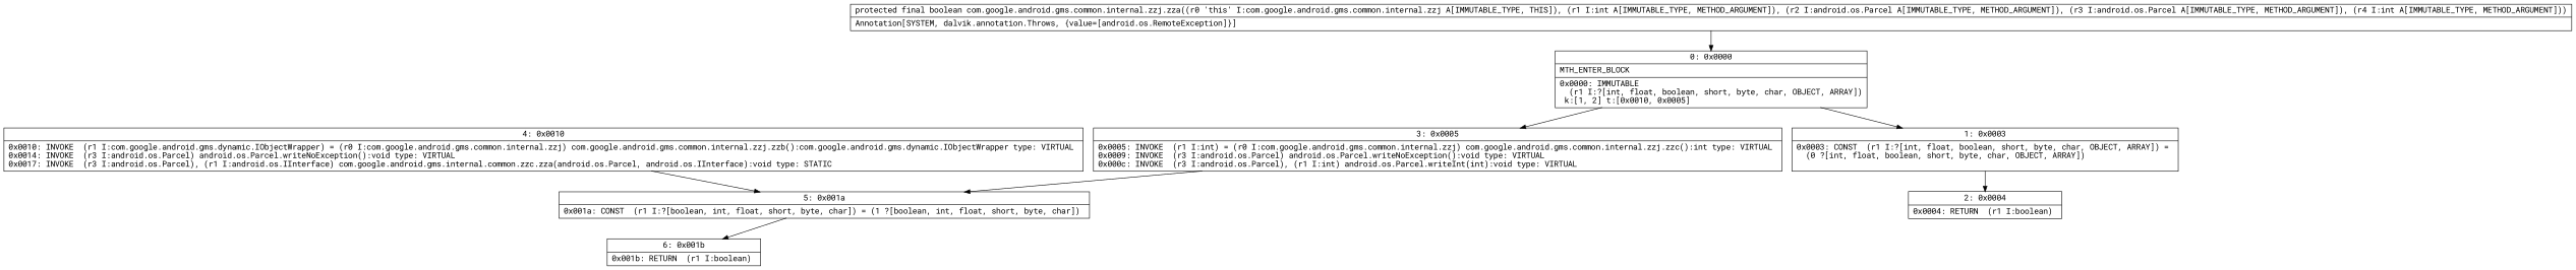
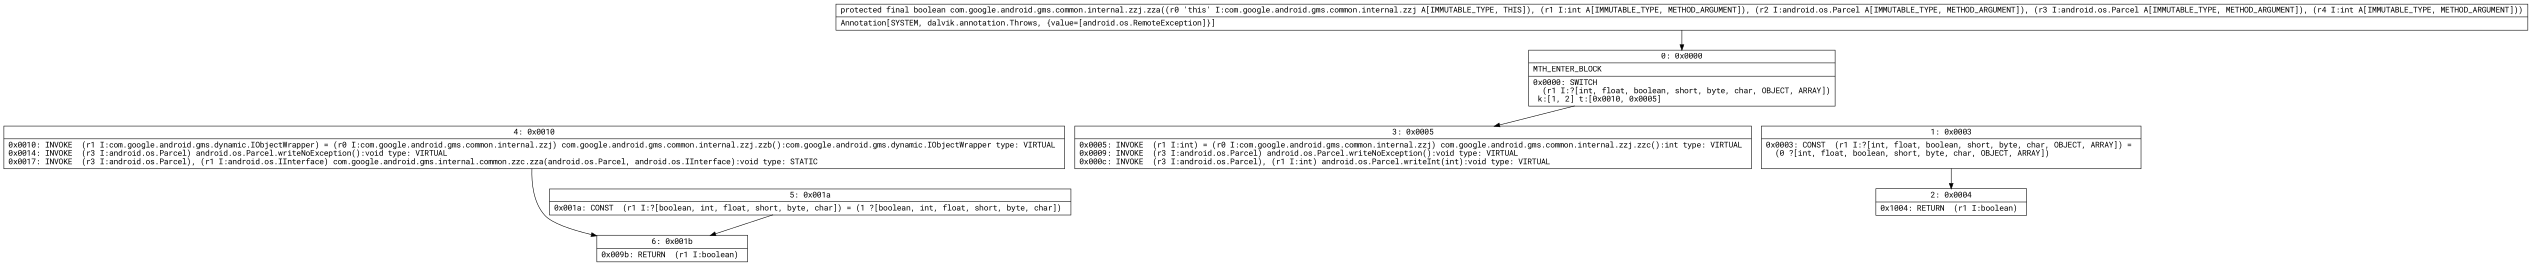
  digraph {
    fontname="Roboto Mono"
    node [fontname="Roboto Mono" shape=record]
    edge [fontname="Roboto Mono"]
-   n1 [label="{0\:\ 0x0000|MTH_ENTER_BLOCK\l|0x0000: IMMUTABLE  \l  (r1 I:?[int, float, boolean, short, byte, char, OBJECT, ARRAY])\l k:[1, 2] t:[0x0010, 0x0005] \l}"]
+   n1 [label="{0\:\ 0x0000|MTH_ENTER_BLOCK\l|0x0000: SWITCH  \l  (r1 I:?[int, float, boolean, short, byte, char, OBJECT, ARRAY])\l k:[1, 2] t:[0x0010, 0x0005] \l}"]
    n2 [label="{1\:\ 0x0003|0x0003: CONST  (r1 I:?[int, float, boolean, short, byte, char, OBJECT, ARRAY]) = \l  (0 ?[int, float, boolean, short, byte, char, OBJECT, ARRAY])\l \l}"]
    n3 [label="{3\:\ 0x0005|0x0005: INVOKE  (r1 I:int) = (r0 I:com.google.android.gms.common.internal.zzj) com.google.android.gms.common.internal.zzj.zzc():int type: VIRTUAL \l0x0009: INVOKE  (r3 I:android.os.Parcel) android.os.Parcel.writeNoException():void type: VIRTUAL \l0x000c: INVOKE  (r3 I:android.os.Parcel), (r1 I:int) android.os.Parcel.writeInt(int):void type: VIRTUAL \l}"]
-   n4 [label="{2\:\ 0x0004|0x0004: RETURN  (r1 I:boolean) \l}"]
+   n4 [label="{2\:\ 0x0004|0x1004: RETURN  (r1 I:boolean) \l}"]
    n5 [label="{5\:\ 0x001a|0x001a: CONST  (r1 I:?[boolean, int, float, short, byte, char]) = (1 ?[boolean, int, float, short, byte, char]) \l}"]
    n6 [label="{4\:\ 0x0010|0x0010: INVOKE  (r1 I:com.google.android.gms.dynamic.IObjectWrapper) = (r0 I:com.google.android.gms.common.internal.zzj) com.google.android.gms.common.internal.zzj.zzb():com.google.android.gms.dynamic.IObjectWrapper type: VIRTUAL \l0x0014: INVOKE  (r3 I:android.os.Parcel) android.os.Parcel.writeNoException():void type: VIRTUAL \l0x0017: INVOKE  (r3 I:android.os.Parcel), (r1 I:android.os.IInterface) com.google.android.gms.internal.common.zzc.zza(android.os.Parcel, android.os.IInterface):void type: STATIC \l}"]
-   n7 [label="{6\:\ 0x001b|0x001b: RETURN  (r1 I:boolean) \l}"]
+   n7 [label="{6\:\ 0x001b|0x009b: RETURN  (r1 I:boolean) \l}"]
    n8 [label="{protected final boolean com.google.android.gms.common.internal.zzj.zza((r0 'this' I:com.google.android.gms.common.internal.zzj A[IMMUTABLE_TYPE, THIS]), (r1 I:int A[IMMUTABLE_TYPE, METHOD_ARGUMENT]), (r2 I:android.os.Parcel A[IMMUTABLE_TYPE, METHOD_ARGUMENT]), (r3 I:android.os.Parcel A[IMMUTABLE_TYPE, METHOD_ARGUMENT]), (r4 I:int A[IMMUTABLE_TYPE, METHOD_ARGUMENT]))  | Annotation[SYSTEM, dalvik.annotation.Throws, \{value=[android.os.RemoteException]\}]\l}"]
-   n1 -> n2
    n1 -> n3
    n2 -> n4
-   n3 -> n5
    n5 -> n7
-   n6 -> n5
+   n6 -> n7
    n8 -> n1
  }
